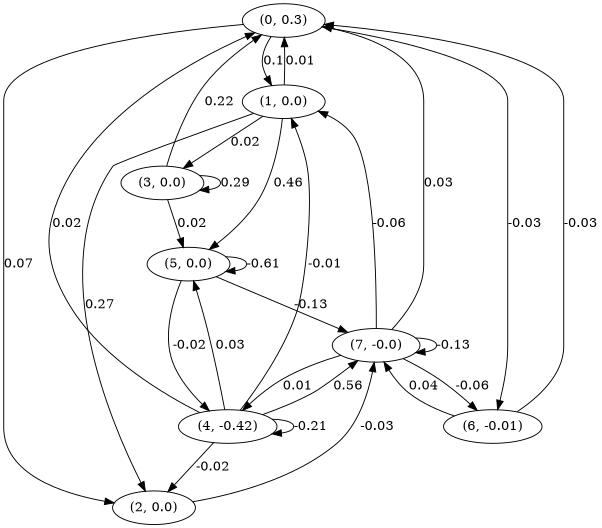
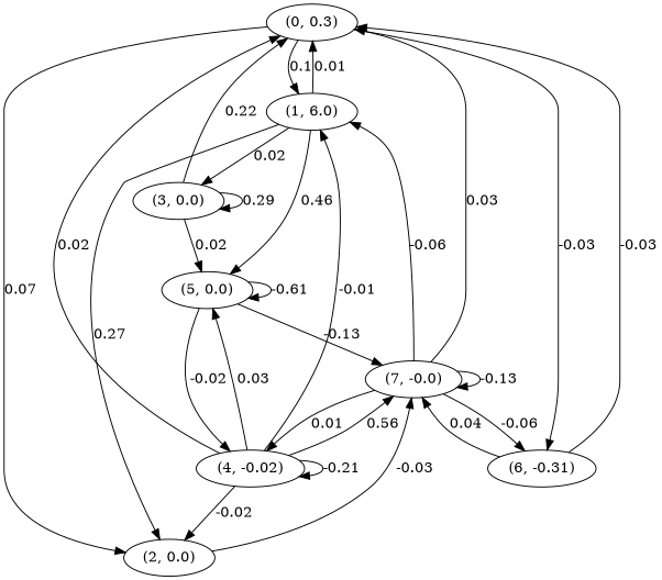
  digraph {
    n1 [label="(0, 0.3)"]
-   n2 [label="(1, 0.0)"]
+   n2 [label="(1, 6.0)"]
    n3 [label="(2, 0.0)"]
-   n4 [label="(6, -0.01)"]
+   n4 [label="(6, -0.31)"]
    n5 [label="(3, 0.0)"]
    n6 [label="(5, 0.0)"]
    n7 [label="(7, -0.0)"]
-   n8 [label="(4, -0.42)"]
+   n8 [label="(4, -0.02)"]
    n1 -> n2 [label=0.1]
    n1 -> n3 [label=0.07]
    n1 -> n4 [label=-0.03]
    n2 -> n1 [label=0.01]
    n2 -> n3 [label=0.27]
    n2 -> n5 [label=0.02]
    n2 -> n6 [label=0.46]
    n3 -> n7 [label=-0.03]
    n4 -> n1 [label=-0.03]
    n4 -> n7 [label=0.04]
    n5 -> n1 [label=0.22]
    n5 -> n5 [label=0.29]
    n5 -> n6 [label=0.02]
    n6 -> n6 [label=-0.61]
    n6 -> n7 [label=-0.13]
    n6 -> n8 [label=-0.02]
    n7 -> n1 [label=0.03]
    n7 -> n2 [label=-0.06]
    n7 -> n4 [label=-0.06]
    n7 -> n7 [label=-0.13]
    n7 -> n8 [label=0.01]
    n8 -> n1 [label=0.02]
    n8 -> n2 [label=-0.01]
    n8 -> n3 [label=-0.02]
    n8 -> n6 [label=0.03]
    n8 -> n7 [label=0.56]
    n8 -> n8 [label=-0.21]
  }
